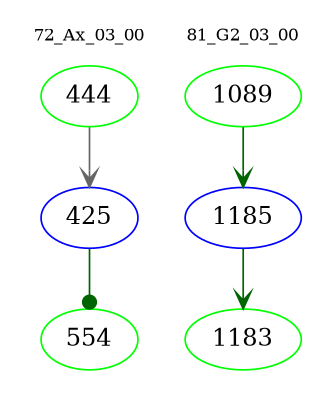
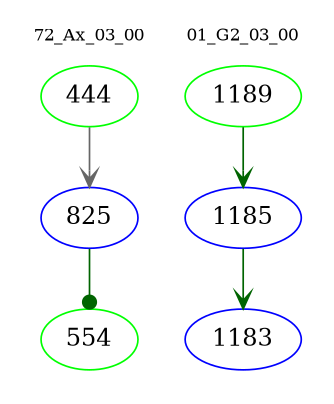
  digraph {
    node [color=green]
    edge [arrowhead=vee color=darkgreen]
    n1 [label=444]
-   n2 [color=blue label=425]
+   n2 [color=blue label=825]
    n3 [label=554]
-   n4 [label=1089]
+   n4 [label=1189]
    n5 [color=blue label=1185]
-   n6 [label=1183]
+   n6 [color=blue label=1183]
    subgraph cluster_1 {
      color=white
      fontsize=10
      label="72_Ax_03_00"
      n1
      n2
      n3
    }
    subgraph cluster_2 {
      color=white
      fontsize=10
-     label="81_G2_03_00"
+     label="01_G2_03_00"
      n4
      n5
      n6
    }
    n1 -> n2 [color=gray40]
    n2 -> n3 [arrowhead=dot]
    n4 -> n5
    n5 -> n6
  }
